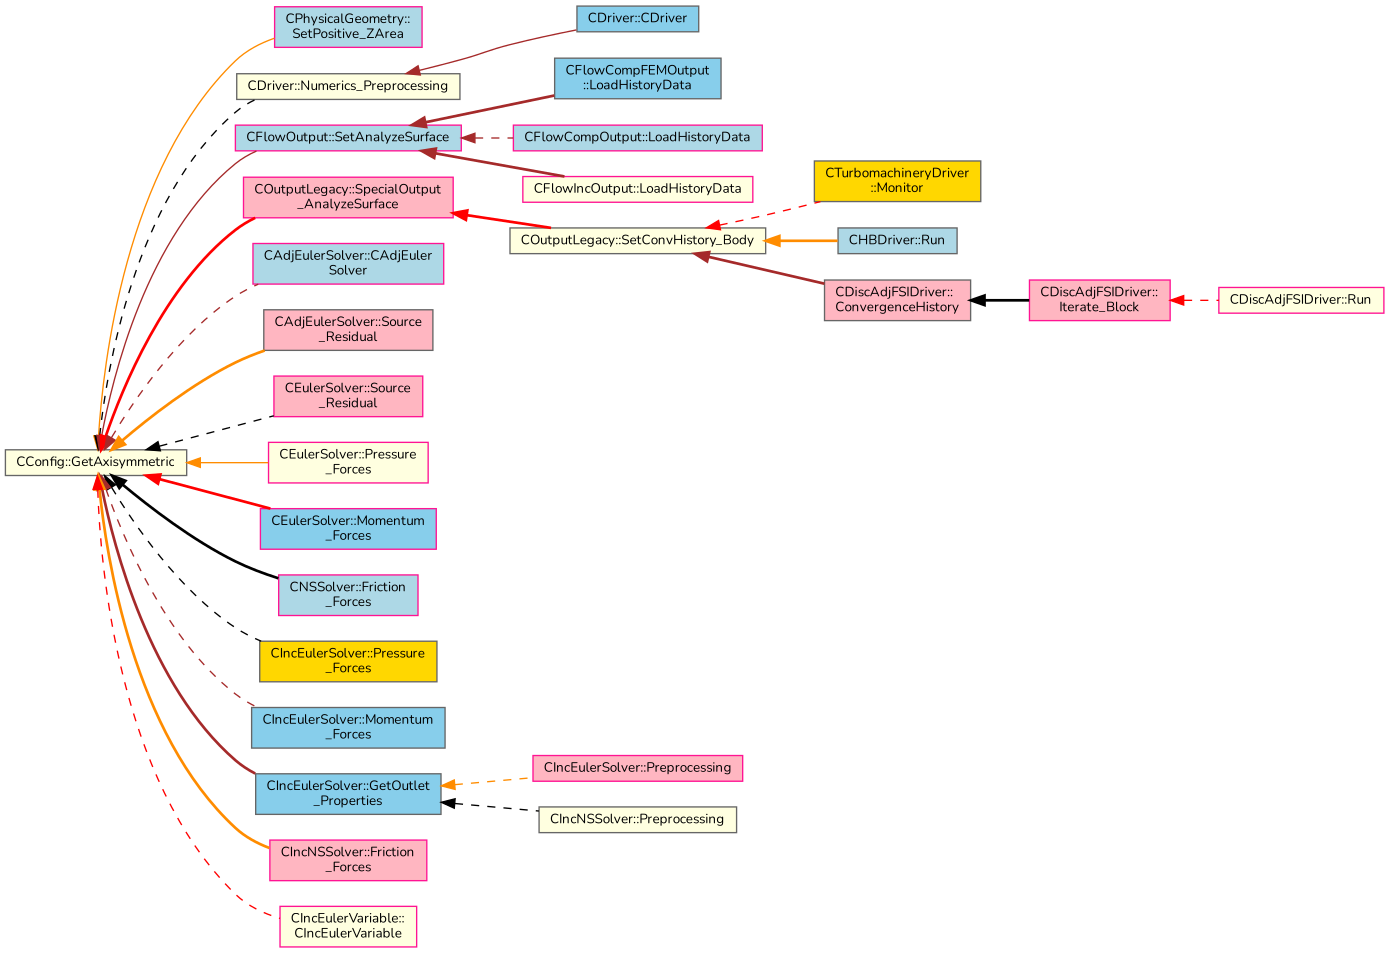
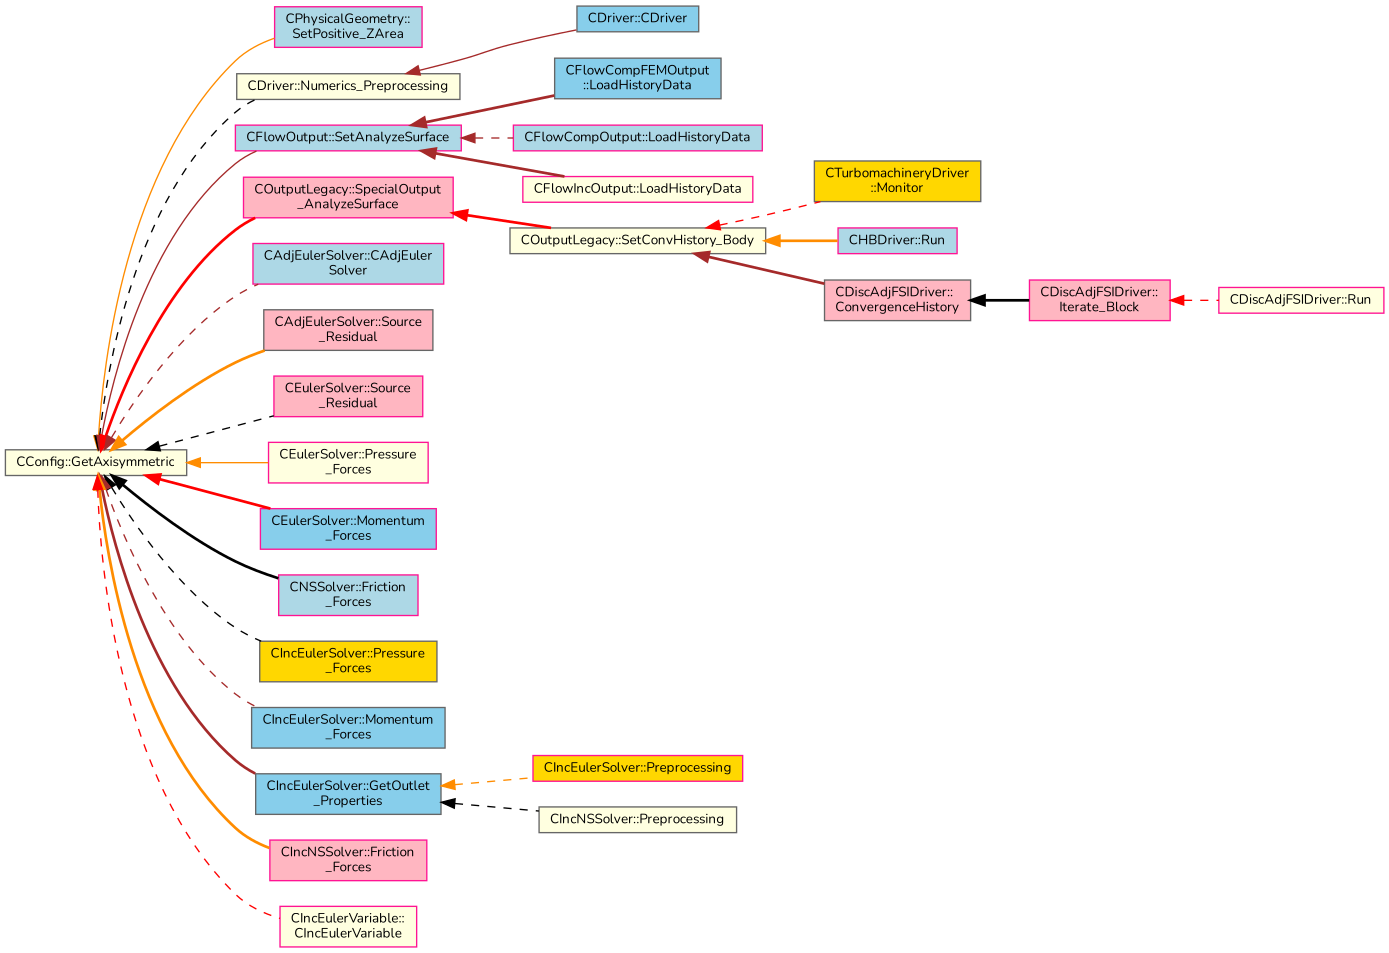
  digraph {
    fontname=Nunito
    rankdir=LR
    node [color=deeppink fillcolor=lightyellow fontname=Nunito fontsize=10 shape=record style=filled]
    edge [color=brown dir=back fontname=Nunito fontsize=10 labelfontname=Helvetica labelfontsize=10 style=bold]
    n1 [color=gray40 fontcolor=black height=0.2 label="CConfig::GetAxisymmetric" width=0.4]
    n2 [fillcolor=lightblue height=0.2 label="CPhysicalGeometry::\lSetPositive_ZArea" width=0.4]
    n3 [color=gray40 height=0.2 label="CDriver::Numerics_Preprocessing" width=0.4]
    n4 [fillcolor=lightblue height=0.2 label="CFlowOutput::SetAnalyzeSurface" width=0.4]
    n5 [fillcolor=lightpink height=0.2 label="COutputLegacy::SpecialOutput\l_AnalyzeSurface" width=0.4]
    n6 [fillcolor=lightblue height=0.2 label="CAdjEulerSolver::CAdjEuler\lSolver" width=0.4]
    n7 [color=gray40 fillcolor=lightpink height=0.2 label="CAdjEulerSolver::Source\l_Residual" width=0.4]
    n8 [fillcolor=lightpink height=0.2 label="CEulerSolver::Source\l_Residual" width=0.4]
    n9 [height=0.2 label="CEulerSolver::Pressure\l_Forces" width=0.4]
    n10 [fillcolor=skyblue height=0.2 label="CEulerSolver::Momentum\l_Forces" width=0.4]
    n11 [fillcolor=lightblue height=0.2 label="CNSSolver::Friction\l_Forces" width=0.4]
    n12 [color=gray40 fillcolor=gold height=0.2 label="CIncEulerSolver::Pressure\l_Forces" width=0.4]
    n13 [color=gray40 fillcolor=skyblue height=0.2 label="CIncEulerSolver::Momentum\l_Forces" width=0.4]
    n14 [color=gray40 fillcolor=skyblue height=0.2 label="CIncEulerSolver::GetOutlet\l_Properties" width=0.4]
    n15 [fillcolor=lightpink height=0.2 label="CIncNSSolver::Friction\l_Forces" width=0.4]
    n16 [height=0.2 label="CIncEulerVariable::\lCIncEulerVariable" width=0.4]
    n17 [color=gray40 fillcolor=skyblue height=0.2 label="CDriver::CDriver" width=0.4]
    n18 [color=gray40 fillcolor=skyblue height=0.2 label="CFlowCompFEMOutput\l::LoadHistoryData" width=0.4]
    n19 [fillcolor=lightblue height=0.2 label="CFlowCompOutput::LoadHistoryData" width=0.4]
    n20 [height=0.2 label="CFlowIncOutput::LoadHistoryData" width=0.4]
    n21 [color=gray40 height=0.2 label="COutputLegacy::SetConvHistory_Body" width=0.4]
-   n22 [fillcolor=lightpink height=0.2 label="CIncEulerSolver::Preprocessing" width=0.4]
+   n22 [fillcolor=gold height=0.2 label="CIncEulerSolver::Preprocessing" width=0.4]
    n23 [color=gray40 height=0.2 label="CIncNSSolver::Preprocessing" width=0.4]
    n24 [color=gray40 fillcolor=gold height=0.2 label="CTurbomachineryDriver\l::Monitor" width=0.4]
-   n25 [color=gray40 fillcolor=lightblue height=0.2 label="CHBDriver::Run" width=0.4]
+   n25 [fillcolor=lightblue height=0.2 label="CHBDriver::Run" width=0.4]
    n26 [color=gray40 fillcolor=lightpink height=0.2 label="CDiscAdjFSIDriver::\lConvergenceHistory" width=0.4]
    n27 [fillcolor=lightpink height=0.2 label="CDiscAdjFSIDriver::\lIterate_Block" width=0.4]
    n28 [height=0.2 label="CDiscAdjFSIDriver::Run" width=0.4]
    n1 -> n2 [color=darkorange style=solid]
    n1 -> n3 [color=black style=dashed]
    n1 -> n4 [style=solid]
    n1 -> n5 [color=red]
    n1 -> n6 [style=dashed]
    n1 -> n7 [color=darkorange]
    n1 -> n8 [color=black style=dashed]
    n1 -> n9 [color=darkorange style=solid]
    n1 -> n10 [color=red]
    n1 -> n11 [color=black]
    n1 -> n12 [color=black style=dashed]
    n1 -> n13 [style=dashed]
    n1 -> n14
    n1 -> n15 [color=darkorange]
    n1 -> n16 [color=red style=dashed]
    n3 -> n17 [style=solid]
    n4 -> n18
    n4 -> n19 [style=dashed]
    n4 -> n20
    n5 -> n21 [color=red]
    n14 -> n22 [color=darkorange style=dashed]
    n14 -> n23 [color=black style=dashed]
    n21 -> n24 [color=red style=dashed]
    n21 -> n25 [color=darkorange]
    n21 -> n26
    n26 -> n27 [color=black]
    n27 -> n28 [color=red style=dashed]
  }
